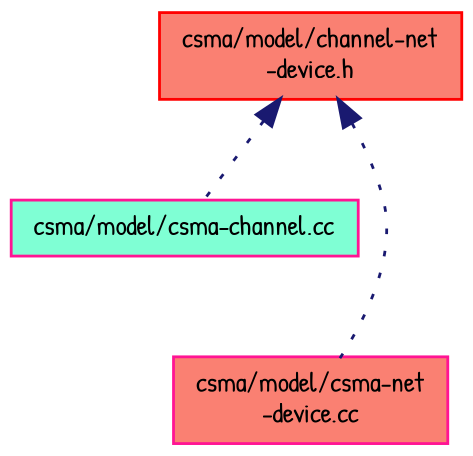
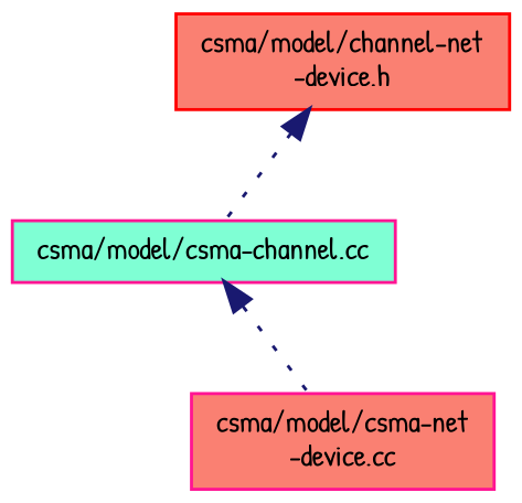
  digraph {
    fontname="Patrick Hand"
    node [color=deeppink fillcolor=salmon fontname="Patrick Hand" fontsize=10 shape=record style=filled]
    edge [color=midnightblue dir=back fontname="Patrick Hand" fontsize=10 labelfontname=Helvetica labelfontsize=10 style=dotted]
    n1 [color=red fontcolor=black height=0.2 label="csma/model/channel-net\l-device.h" width=0.4]
    n2 [fillcolor=aquamarine height=0.2 label="csma/model/csma-channel.cc" width=0.4]
    n3 [height=0.2 label="csma/model/csma-net\l-device.cc" width=0.4]
    n1 -> n2
-   n1 -> n3
+   n2 -> n3
  }
